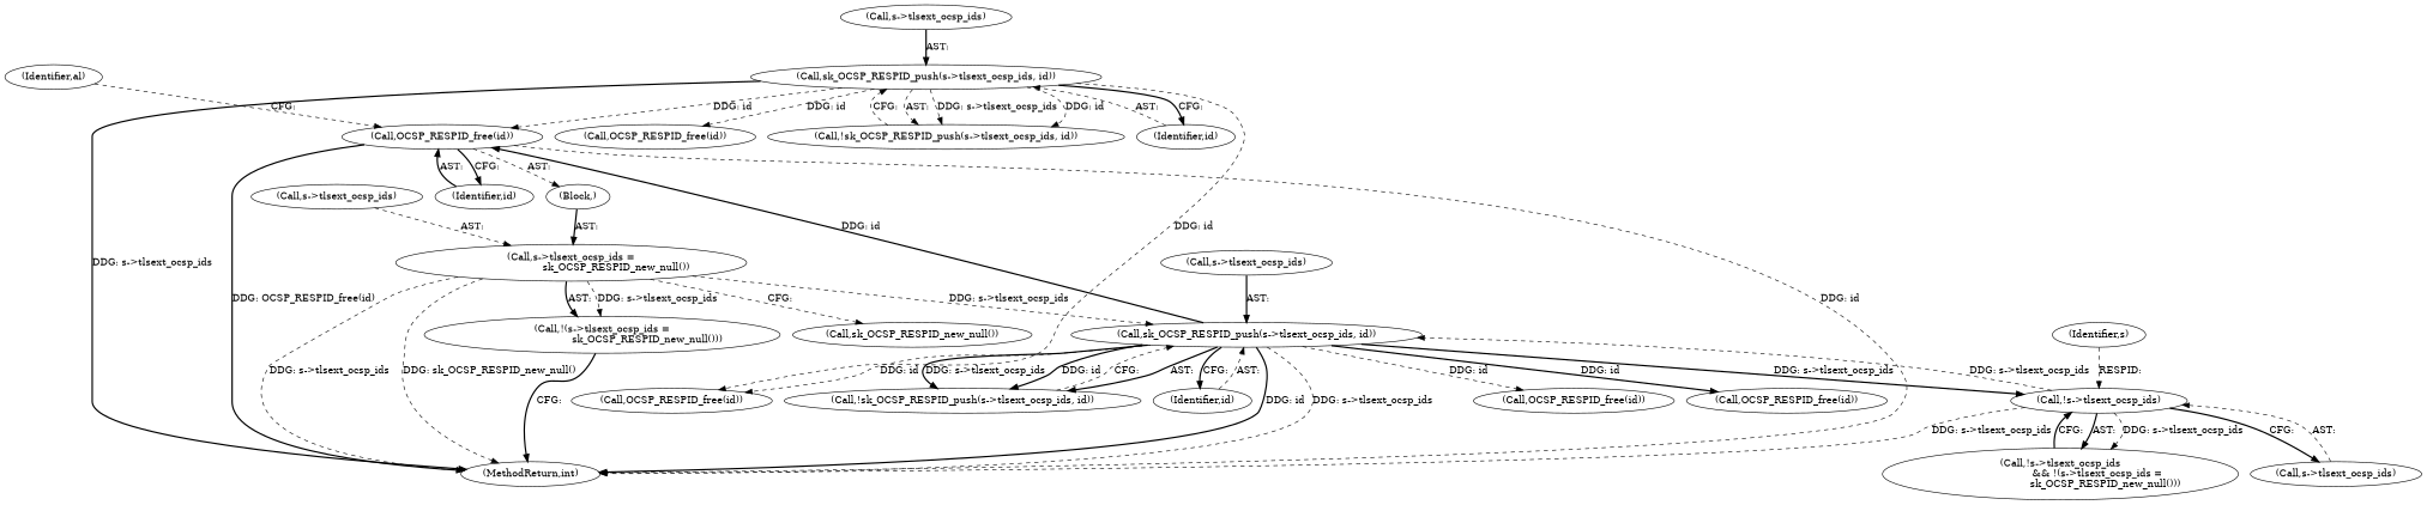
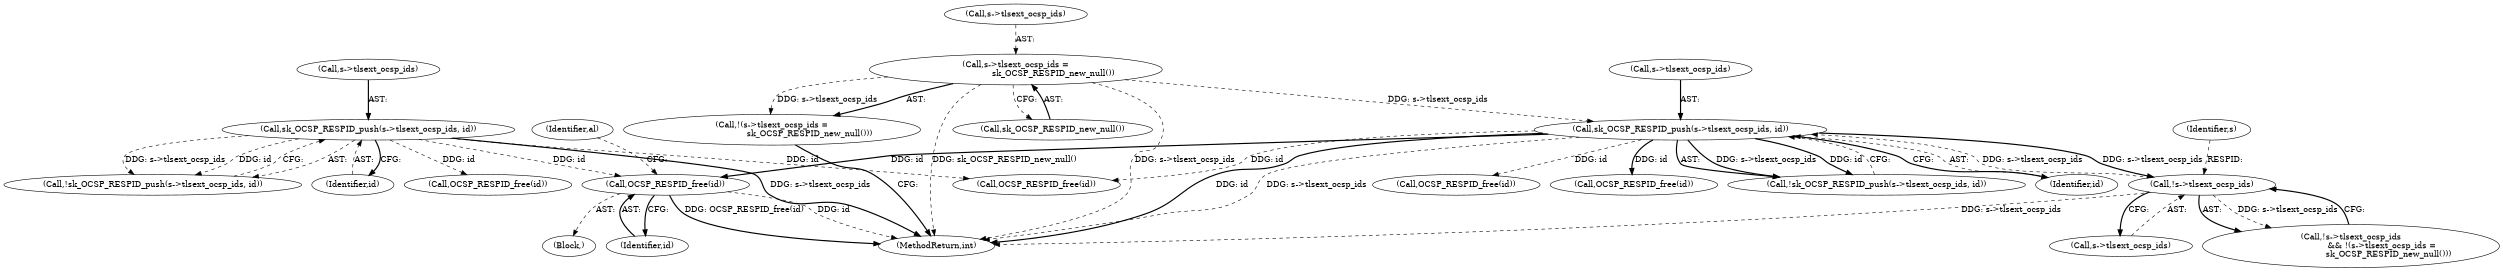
  digraph {
    edge [style=dashed]
    n1 [label="(Call,OCSP_RESPID_free(id))"]
    n2 [label="(MethodReturn,int)"]
    n3 [label="(Block,)"]
    n4 [label="(Identifier,id)"]
    n5 [label="(Call,sk_OCSP_RESPID_push(s->tlsext_ocsp_ids, id))"]
    n6 [label="(Call,!s->tlsext_ocsp_ids)"]
    n7 [label="(Call,OCSP_RESPID_free(id))"]
    n8 [label="(Call,OCSP_RESPID_free(id))"]
    n9 [label="(Call,!sk_OCSP_RESPID_push(s->tlsext_ocsp_ids, id))"]
    n10 [label="(Call,OCSP_RESPID_free(id))"]
    n11 [label="(Identifier,id)"]
    n12 [label="(Call,s->tlsext_ocsp_ids)"]
    n13 [label="(Call,!s->tlsext_ocsp_ids\n                        && !(s->tlsext_ocsp_ids =\n                             sk_OCSP_RESPID_new_null()))"]
    n14 [label="(Call,s->tlsext_ocsp_ids =\n                             sk_OCSP_RESPID_new_null())"]
    n15 [label="(Call,sk_OCSP_RESPID_new_null())"]
    n16 [label="(Call,!(s->tlsext_ocsp_ids =\n                             sk_OCSP_RESPID_new_null()))"]
    n17 [label="(Call,sk_OCSP_RESPID_push(s->tlsext_ocsp_ids, id))"]
    n18 [label="(Call,OCSP_RESPID_free(id))"]
    n19 [label="(Call,!sk_OCSP_RESPID_push(s->tlsext_ocsp_ids, id))"]
    n20 [label="(Identifier,id)"]
    n21 [label="(Call,s->tlsext_ocsp_ids)"]
    n22 [label="(Identifier,s)"]
    n23 [label="(Call,s->tlsext_ocsp_ids)"]
    n24 [label="(Identifier,al)"]
    n25 [label="(Call,s->tlsext_ocsp_ids)"]
    n1 -> n2 [label="DDG: OCSP_RESPID_free(id)" style=bold]
    n1 -> n2 [label="DDG: id"]
    n1 -> n3 [label="AST: "]
    n1 -> n4 [label="CFG: " style=bold]
    n4 -> n1 [label="AST: " style=bold]
    n5 -> n1 [label="DDG: id" style=bold]
    n5 -> n2 [label="DDG: id" style=bold]
    n5 -> n2 [label="DDG: s->tlsext_ocsp_ids"]
    n5 -> n6 [label="DDG: s->tlsext_ocsp_ids" style=bold]
    n5 -> n7 [label="DDG: id"]
    n5 -> n8 [label="DDG: id" style=bold]
    n5 -> n9 [label="AST: " style=bold]
    n5 -> n9 [label="DDG: s->tlsext_ocsp_ids" style=bold]
    n5 -> n9 [label="DDG: id" style=bold]
    n5 -> n10 [label="DDG: id"]
    n5 -> n11 [label="CFG: " style=bold]
    n6 -> n2 [label="DDG: s->tlsext_ocsp_ids"]
    n6 -> n5 [label="DDG: s->tlsext_ocsp_ids"]
    n6 -> n12 [label="CFG: " style=bold]
    n6 -> n13 [label="AST: " style=bold]
    n6 -> n13 [label="DDG: s->tlsext_ocsp_ids"]
    n9 -> n5 [label="CFG: "]
    n11 -> n5 [label="AST: "]
    n12 -> n6 [label="AST: "]
    n13 -> n6 [label="CFG: " style=bold]
    n14 -> n2 [label="DDG: s->tlsext_ocsp_ids"]
    n14 -> n2 [label="DDG: sk_OCSP_RESPID_new_null()"]
    n14 -> n5 [label="DDG: s->tlsext_ocsp_ids"]
    n14 -> n15 [label="CFG: "]
    n14 -> n16 [label="AST: " style=bold]
    n14 -> n16 [label="DDG: s->tlsext_ocsp_ids"]
-   n3 -> n14 [label="AST: " style=bold]
+   n15 -> n14 [label="AST: " style=bold]
    n16 -> n2 [label="CFG: " style=bold]
    n17 -> n1 [label="DDG: id"]
    n17 -> n2 [label="DDG: s->tlsext_ocsp_ids" style=bold]
    n17 -> n10 [label="DDG: id"]
    n17 -> n18 [label="DDG: id"]
    n17 -> n19 [label="AST: "]
    n17 -> n19 [label="DDG: s->tlsext_ocsp_ids"]
    n17 -> n19 [label="DDG: id"]
    n17 -> n20 [label="CFG: " style=bold]
    n19 -> n17 [label="CFG: "]
    n20 -> n17 [label="AST: "]
    n21 -> n17 [label="AST: " style=bold]
    n22 -> n6 [label="RESPID: "]
    n23 -> n5 [label="AST: " style=bold]
    n24 -> n1 [label="CFG: "]
    n25 -> n14 [label="AST: "]
  }
